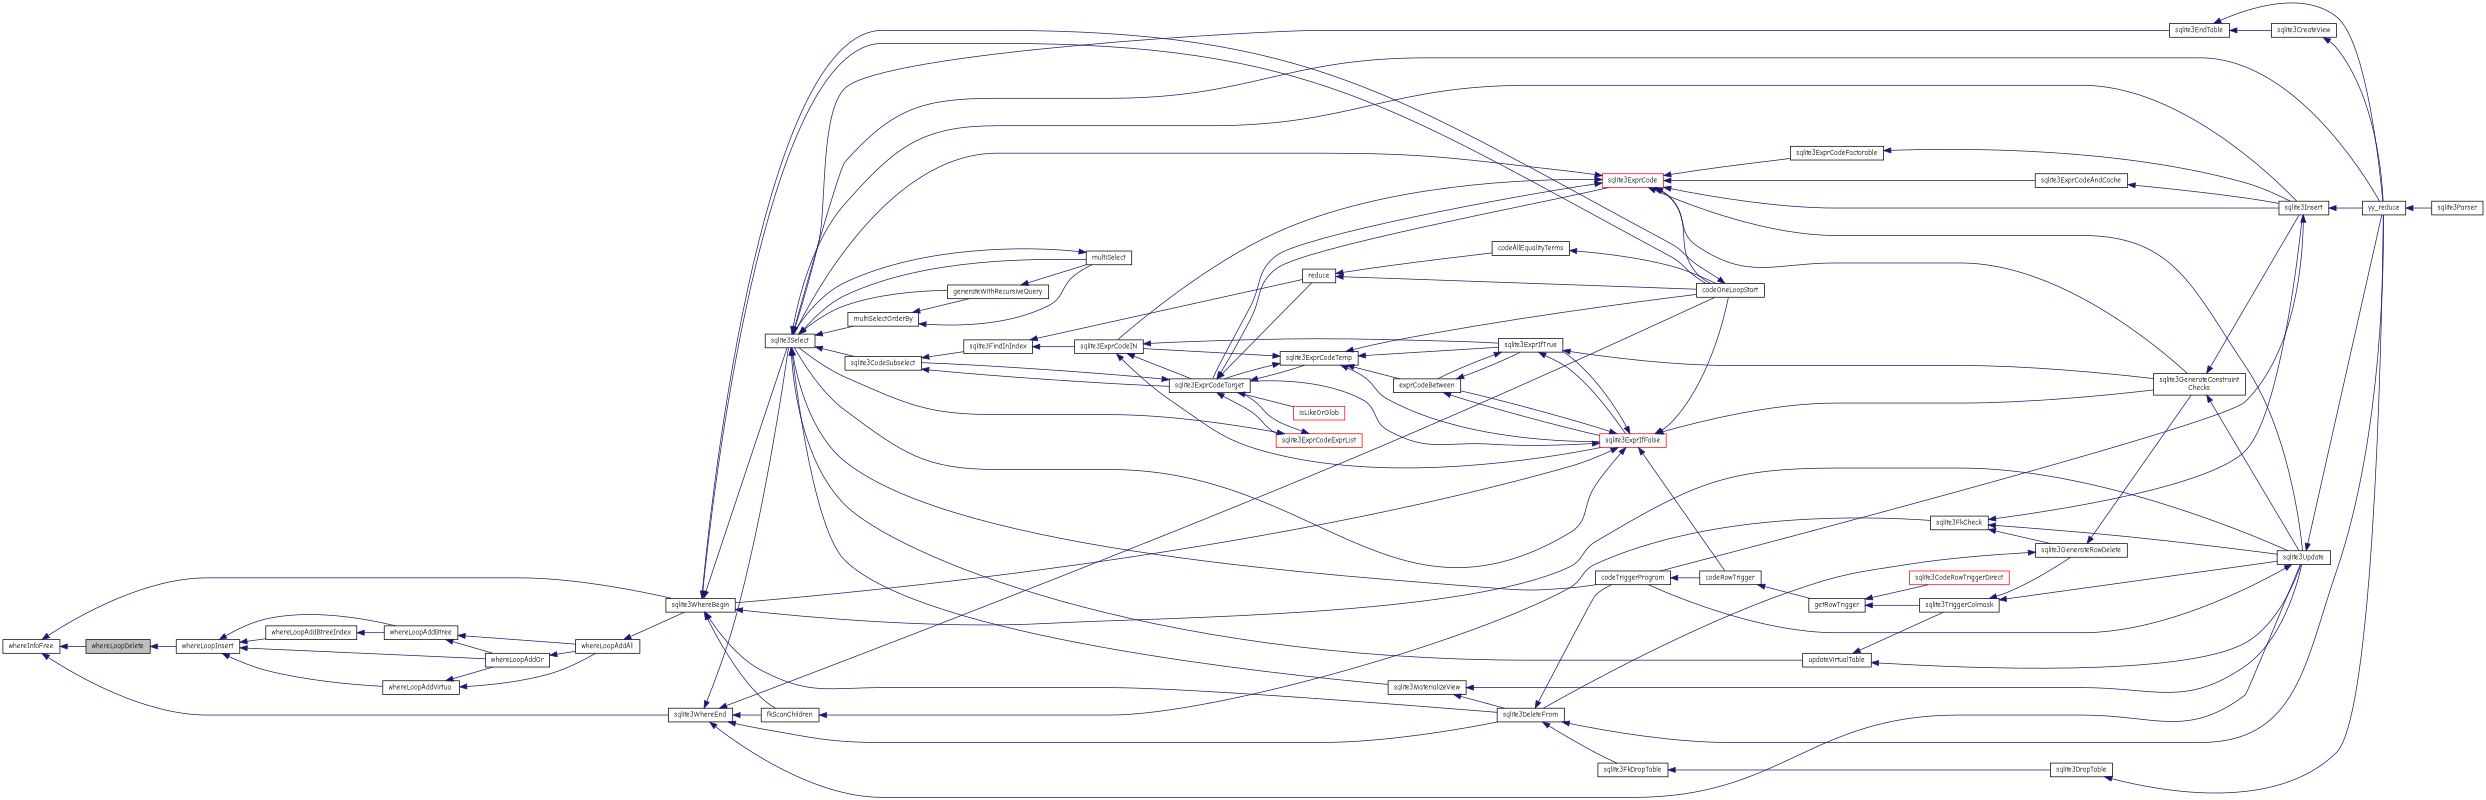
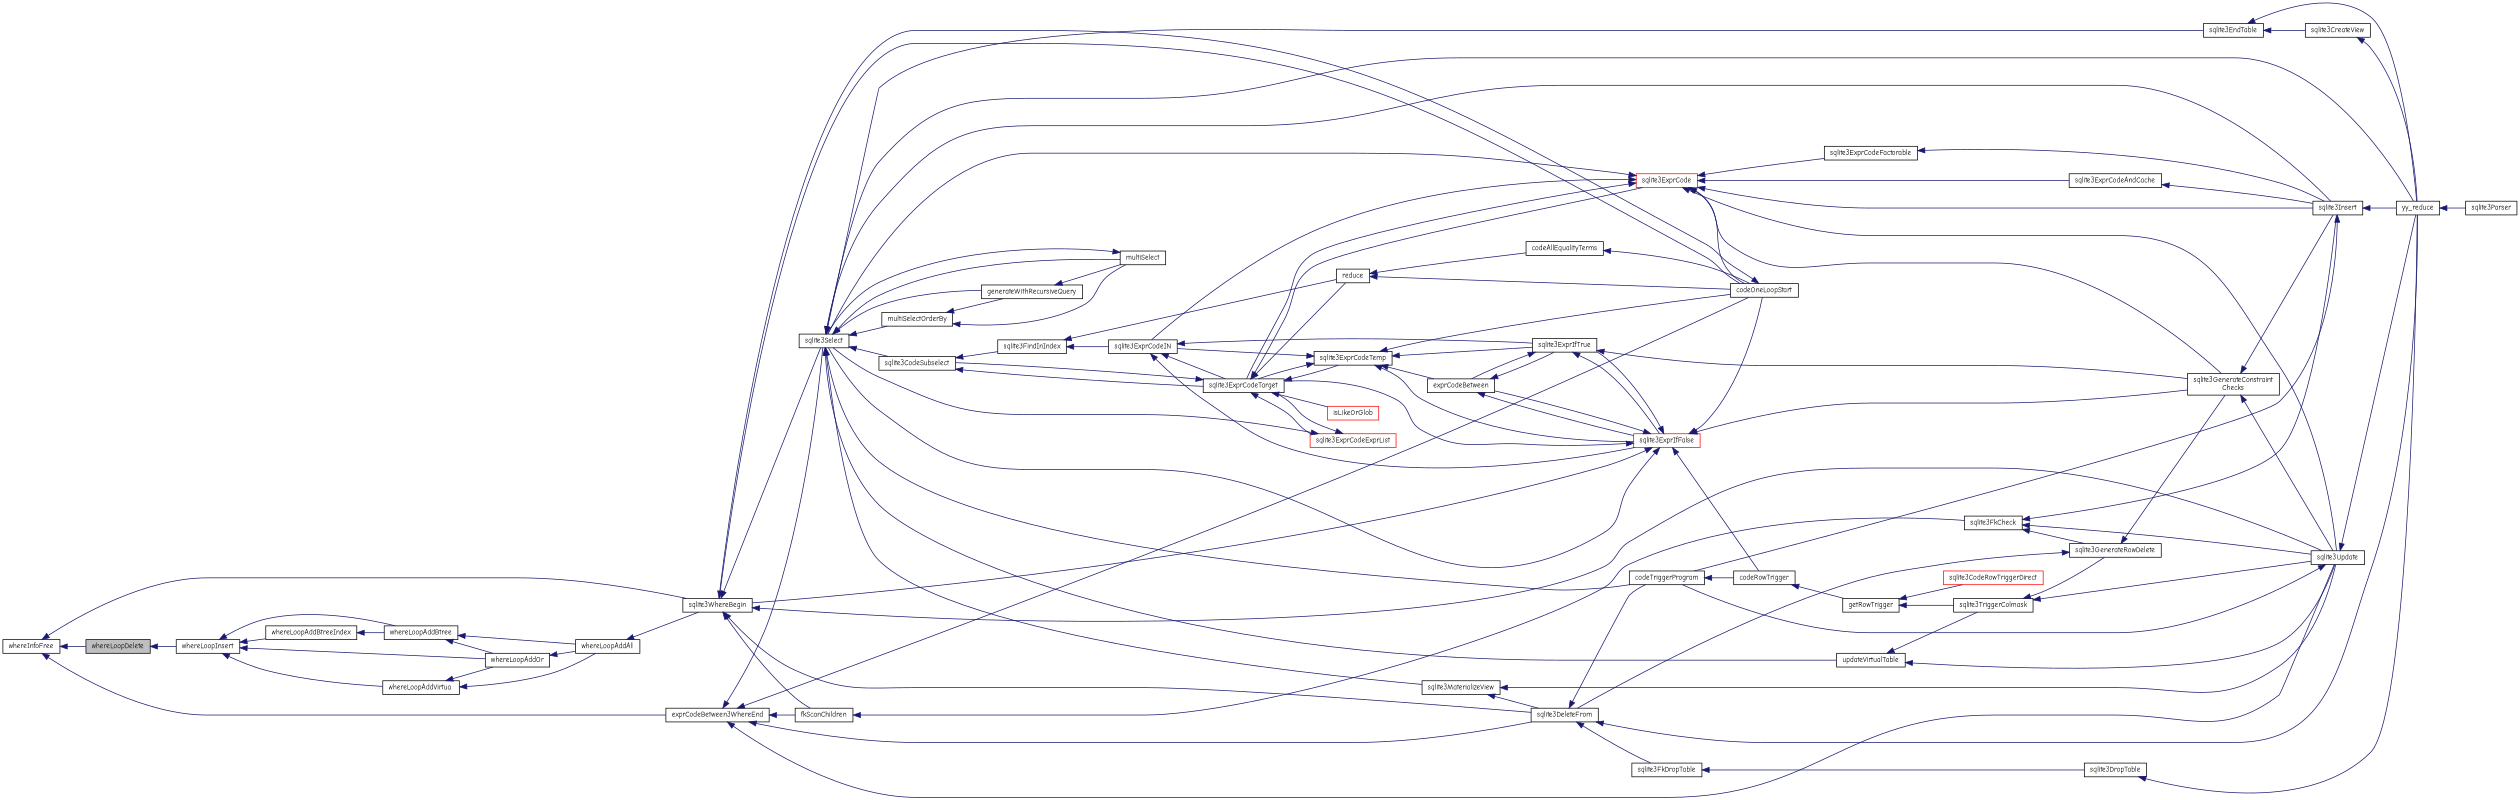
  digraph {
    fontname="Comic Neue"
    rankdir=LR
    node [color=black fillcolor=white fontname="Comic Neue" fontsize=10 shape=record style=filled]
    edge [color=midnightblue dir=back fontname="Comic Neue" fontsize=10 labelfontname=FreeSans labelfontsize=10 style=solid]
    n1 [fillcolor=grey75 fontcolor=black height=0.2 label=whereLoopDelete width=0.4]
    n2 [height=0.2 label=whereLoopInsert width=0.4]
    n3 [height=0.2 label=whereInfoFree width=0.4]
    n4 [height=0.2 label=sqlite3WhereBegin width=0.4]
-   n5 [height=0.2 label=sqlite3WhereEnd width=0.4]
+   n5 [height=0.2 label=exprCodeBetween3WhereEnd width=0.4]
    n6 [height=0.2 label=whereLoopAddBtreeIndex width=0.4]
    n7 [height=0.2 label=whereLoopAddBtree width=0.4]
    n8 [height=0.2 label=whereLoopAddOr width=0.4]
    n9 [height=0.2 label=whereLoopAddVirtual width=0.4]
    n10 [height=0.2 label=sqlite3DeleteFrom width=0.4]
    n11 [height=0.2 label=sqlite3Update width=0.4]
    n12 [height=0.2 label=fkScanChildren width=0.4]
    n13 [height=0.2 label=sqlite3Select width=0.4]
    n14 [height=0.2 label=codeOneLoopStart width=0.4]
    n15 [height=0.2 label=sqlite3FkDropTable width=0.4]
    n16 [height=0.2 label=yy_reduce width=0.4]
    n17 [height=0.2 label=codeTriggerProgram width=0.4]
    n18 [height=0.2 label=sqlite3FkCheck width=0.4]
    n19 [height=0.2 label=sqlite3Insert width=0.4]
    n20 [height=0.2 label=sqlite3CodeSubselect width=0.4]
    n21 [height=0.2 label=sqlite3EndTable width=0.4]
    n22 [height=0.2 label=sqlite3MaterializeView width=0.4]
    n23 [height=0.2 label=generateWithRecursiveQuery width=0.4]
    n24 [height=0.2 label=multiSelect width=0.4]
    n25 [height=0.2 label=multiSelectOrderBy width=0.4]
    n26 [height=0.2 label=updateVirtualTable width=0.4]
    n27 [height=0.2 label=sqlite3DropTable width=0.4]
    n28 [height=0.2 label=sqlite3Parser width=0.4]
    n29 [height=0.2 label=codeRowTrigger width=0.4]
    n30 [height=0.2 label=getRowTrigger width=0.4]
    n31 [color=red height=0.2 label=sqlite3CodeRowTriggerDirect width=0.4]
    n32 [height=0.2 label=sqlite3TriggerColmask width=0.4]
    n33 [height=0.2 label=sqlite3GenerateRowDelete width=0.4]
    n34 [height=0.2 label="sqlite3GenerateConstraint\lChecks" width=0.4]
    n35 [height=0.2 label=sqlite3FindInIndex width=0.4]
    n36 [height=0.2 label=sqlite3ExprCodeTarget width=0.4]
    n37 [height=0.2 label=sqlite3CreateView width=0.4]
    n38 [height=0.2 label=sqlite3ExprCodeIN width=0.4]
    n39 [height=0.2 label=reduce width=0.4]
    n40 [height=0.2 label=sqlite3ExprCodeTemp width=0.4]
    n41 [color=red height=0.2 label=sqlite3ExprCode width=0.4]
    n42 [color=red height=0.2 label=sqlite3ExprCodeExprList width=0.4]
    n43 [color=red height=0.2 label=isLikeOrGlob width=0.4]
    n44 [height=0.2 label=sqlite3ExprIfTrue width=0.4]
    n45 [color=red height=0.2 label=sqlite3ExprIfFalse width=0.4]
    n46 [height=0.2 label=codeAllEqualityTerms width=0.4]
    n47 [height=0.2 label=exprCodeBetween width=0.4]
    n48 [height=0.2 label=sqlite3ExprCodeFactorable width=0.4]
    n49 [height=0.2 label=sqlite3ExprCodeAndCache width=0.4]
    n50 [height=0.2 label=whereLoopAddAll width=0.4]
    n1 -> n2
    n2 -> n6
    n2 -> n7
    n2 -> n8
    n2 -> n9
    n3 -> n1
    n3 -> n4
    n3 -> n5
    n4 -> n10
    n4 -> n11
    n4 -> n12
    n4 -> n13
    n4 -> n14
    n5 -> n10
    n5 -> n11
    n5 -> n12
    n5 -> n13
    n5 -> n14
    n6 -> n7
    n7 -> n8
    n7 -> n50
    n8 -> n50
    n9 -> n8
    n9 -> n50
    n10 -> n15
    n10 -> n16
    n10 -> n17
    n11 -> n16
    n11 -> n17
    n12 -> n18
    n13 -> n16
    n13 -> n17
    n13 -> n19
    n13 -> n20
    n13 -> n21
    n13 -> n22
    n13 -> n23
    n13 -> n24
    n13 -> n25
    n13 -> n26
    n14 -> n4
    n15 -> n27
    n16 -> n28
    n17 -> n29
    n18 -> n11
    n18 -> n19
    n18 -> n33
    n19 -> n16
    n19 -> n17
    n20 -> n35
    n20 -> n36
    n21 -> n16
    n21 -> n37
    n22 -> n10
    n22 -> n11
    n23 -> n24
    n24 -> n13
    n25 -> n23
    n25 -> n24
    n26 -> n11
    n26 -> n32
    n27 -> n16
    n29 -> n30
    n30 -> n31
    n30 -> n32
    n32 -> n11
    n32 -> n33
    n33 -> n10
    n33 -> n34
    n34 -> n11
    n34 -> n19
    n35 -> n38
    n35 -> n39
    n36 -> n20
    n36 -> n39
    n36 -> n40
    n36 -> n41
    n36 -> n42
    n36 -> n43
    n37 -> n16
    n38 -> n36
    n38 -> n44
    n38 -> n45
    n39 -> n14
    n39 -> n46
    n40 -> n14
    n40 -> n36
    n40 -> n38
    n40 -> n44
    n40 -> n45
    n40 -> n47
    n41 -> n11
    n41 -> n13
    n41 -> n14
    n41 -> n19
    n41 -> n34
    n41 -> n36
    n41 -> n38
    n41 -> n48
    n41 -> n49
    n42 -> n13
    n42 -> n36
    n44 -> n34
    n44 -> n45
    n44 -> n47
    n45 -> n4
    n45 -> n13
    n45 -> n14
    n45 -> n29
    n45 -> n34
    n45 -> n36
    n45 -> n44
    n45 -> n47
    n46 -> n14
    n47 -> n44
    n47 -> n45
    n48 -> n19
    n49 -> n19
    n50 -> n4
  }
